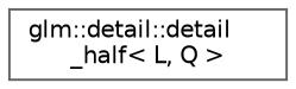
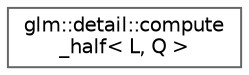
  digraph {
    rankdir=LR
-   n1 [color=grey40 fillcolor=white fontname=Helvetica fontsize=10 height=0.2 label="glm::detail::detail\l_half\< L, Q \>" shape=box style=filled width=0.4]
+   n1 [color=grey40 fillcolor=white fontname=Helvetica fontsize=10 height=0.2 label="glm::detail::compute\l_half\< L, Q \>" shape=box style=filled width=0.4]
  }
